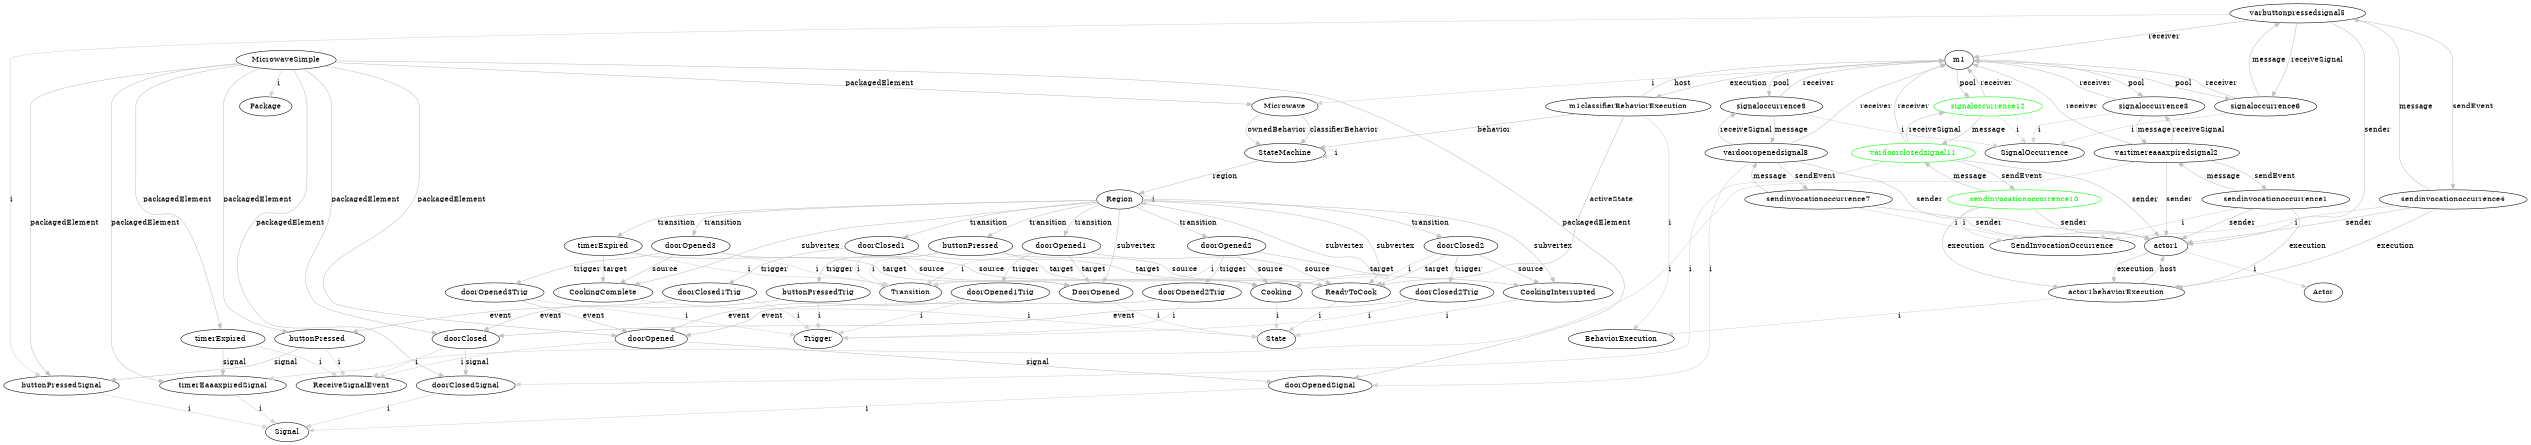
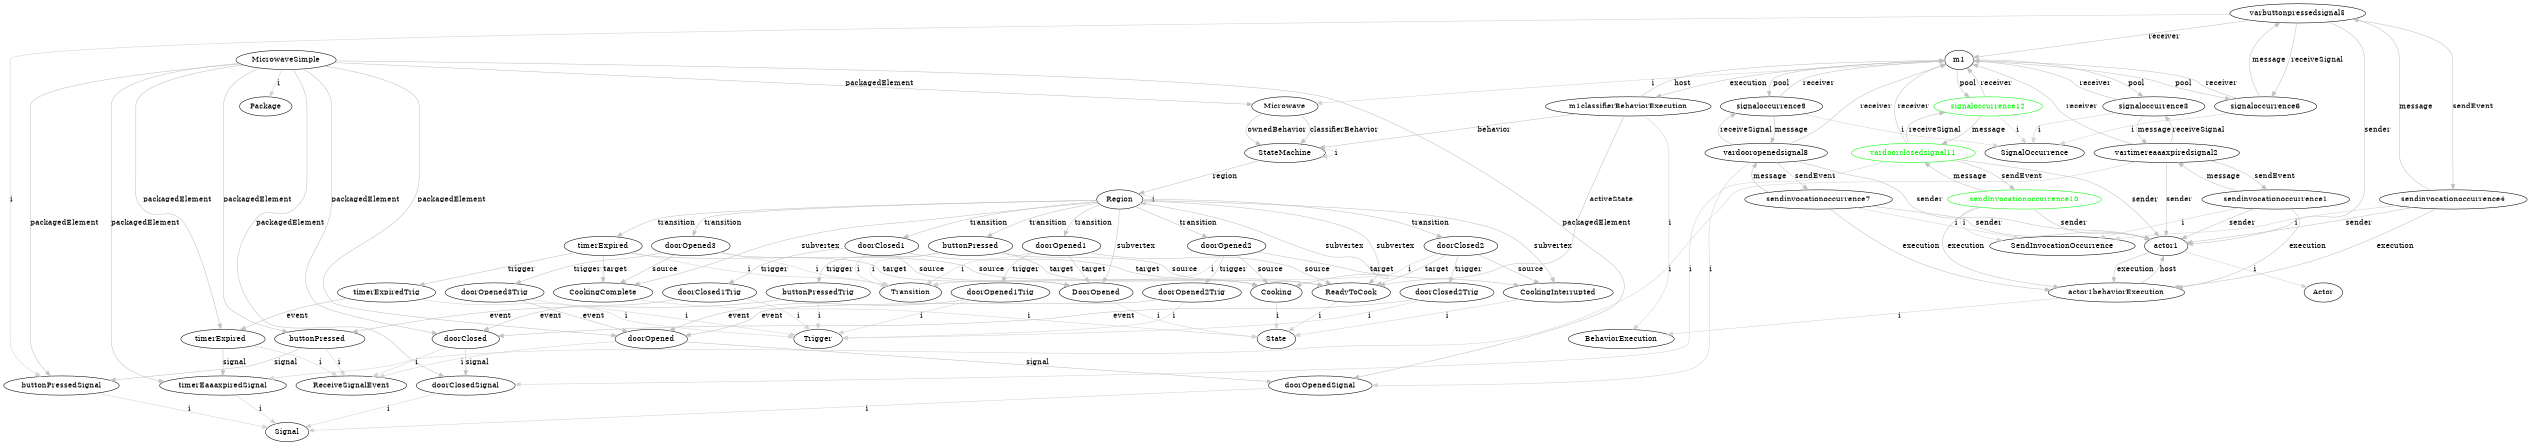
  digraph {
    edge [color=grey]
    MicrowaveSimple
    Package
    Microwave
    doorClosed
    doorOpened
    "buttonPressed  "
    "timerExpired  "
    doorClosedSignal
    doorOpenedSignal
    timerEaaaxpiredSignal
    buttonPressedSignal
    StateMachine
    ReceiveSignalEvent
    Signal
    Region
    DoorOpened
    ReadyToCook
    Cooking
    CookingInterrupted
    CookingComplete
    doorClosed1
    doorOpened1
    buttonPressed
    doorClosed2
    doorOpened2
    timerExpired
    doorOpened3
    State
    Transition
    doorClosed1Trig
    doorOpened1Trig
    buttonPressedTrig
    doorClosed2Trig
    doorOpened2Trig
+   timerExpiredTrig
    doorOpened3Trig
    Trigger
    m1
    m1classifierBehaviorExecution
    signaloccurrence3
    signaloccurrence6
    signaloccurrence9
    signaloccurrence12 [color=green fontcolor=green]
    BehaviorExecution
    vartimereaaaxpiredsignal2
    SignalOccurrence
    varbuttonpressedsignal5
    vardooropenedsignal8
    vardoorclosedsignal11 [color=green fontcolor=green]
    actor1
    Actor
    actor1behaviorExecution
    sendinvocationoccurrence1
    SendInvocationOccurrence
    sendinvocationoccurrence4
    sendinvocationoccurrence7
    sendinvocationoccurrence10 [color=green fontcolor=green]
    MicrowaveSimple -> Package [color=lightgrey label=i]
    MicrowaveSimple -> Microwave [label=packagedElement]
    MicrowaveSimple -> doorClosed [label=packagedElement]
    MicrowaveSimple -> doorOpened [label=packagedElement]
    MicrowaveSimple -> "buttonPressed  " [label=packagedElement]
    MicrowaveSimple -> "timerExpired  " [label=packagedElement]
    MicrowaveSimple -> doorClosedSignal [label=packagedElement]
    MicrowaveSimple -> doorOpenedSignal [label=packagedElement]
    MicrowaveSimple -> timerEaaaxpiredSignal [label=packagedElement]
    MicrowaveSimple -> buttonPressedSignal [label=packagedElement]
    Microwave -> StateMachine [label=classifierBehavior]
    Microwave -> StateMachine [label=ownedBehavior]
    doorClosed -> doorClosedSignal [label=signal]
    doorClosed -> ReceiveSignalEvent [color=lightgrey label=i]
    doorOpened -> doorOpenedSignal [label=signal]
    doorOpened -> ReceiveSignalEvent [color=lightgrey label=i]
    "buttonPressed  " -> buttonPressedSignal [label=signal]
    "buttonPressed  " -> ReceiveSignalEvent [color=lightgrey label=i]
    "timerExpired  " -> timerEaaaxpiredSignal [label=signal]
    "timerExpired  " -> ReceiveSignalEvent [color=lightgrey label=i]
    doorClosedSignal -> Signal [color=lightgrey label=i]
    doorOpenedSignal -> Signal [color=lightgrey label=i]
    timerEaaaxpiredSignal -> Signal [color=lightgrey label=i]
    buttonPressedSignal -> Signal [color=lightgrey label=i]
    StateMachine -> StateMachine [color=lightgrey label=i]
    StateMachine -> Region [label=region]
    Region -> Region [color=lightgrey label=i]
    Region -> DoorOpened [label=subvertex]
    Region -> ReadyToCook [label=subvertex]
    Region -> Cooking [label=subvertex]
    Region -> CookingInterrupted [label=subvertex]
    Region -> CookingComplete [label=subvertex]
    Region -> doorClosed1 [label=transition]
    Region -> doorOpened1 [label=transition]
    Region -> buttonPressed [label=transition]
    Region -> doorClosed2 [label=transition]
    Region -> doorOpened2 [label=transition]
    Region -> timerExpired [label=transition]
    Region -> doorOpened3 [label=transition]
    DoorOpened -> State [color=lightgrey label=i]
    ReadyToCook -> State [color=lightgrey label=i]
    Cooking -> State [color=lightgrey label=i]
    CookingInterrupted -> State [color=lightgrey label=i]
    CookingComplete -> State [color=lightgrey label=i]
    doorClosed1 -> DoorOpened [label=source]
    doorClosed1 -> ReadyToCook [label=target]
    doorClosed1 -> Transition [color=lightgrey label=i]
    doorClosed1 -> doorClosed1Trig [label=trigger]
    doorOpened1 -> DoorOpened [label=target]
    doorOpened1 -> ReadyToCook [label=source]
    doorOpened1 -> Transition [color=lightgrey label=i]
    doorOpened1 -> doorOpened1Trig [label=trigger]
    buttonPressed -> ReadyToCook [label=source]
    buttonPressed -> Cooking [label=target]
    buttonPressed -> Transition [color=lightgrey label=i]
    buttonPressed -> buttonPressedTrig [label=trigger]
    doorClosed2 -> ReadyToCook [label=target]
    doorClosed2 -> CookingInterrupted [label=source]
    doorClosed2 -> Transition [color=lightgrey label=i]
    doorClosed2 -> doorClosed2Trig [label=trigger]
    doorOpened2 -> Cooking [label=source]
    doorOpened2 -> CookingInterrupted [label=target]
    doorOpened2 -> Transition [color=lightgrey label=i]
    doorOpened2 -> doorOpened2Trig [label=trigger]
    timerExpired -> Cooking [label=source]
    timerExpired -> CookingComplete [label=target]
    timerExpired -> Transition [color=lightgrey label=i]
+   timerExpired -> timerExpiredTrig [label=trigger]
    doorOpened3 -> DoorOpened [label=target]
    doorOpened3 -> CookingComplete [label=source]
    doorOpened3 -> Transition [color=lightgrey label=i]
    doorOpened3 -> doorOpened3Trig [label=trigger]
    doorClosed1Trig -> doorClosed [label=event]
    doorClosed1Trig -> Trigger [color=lightgrey label=i]
    doorOpened1Trig -> doorOpened [label=event]
    doorOpened1Trig -> Trigger [color=lightgrey label=i]
    buttonPressedTrig -> "buttonPressed  " [label=event]
    buttonPressedTrig -> Trigger [color=lightgrey label=i]
    doorClosed2Trig -> doorClosed [label=event]
    doorClosed2Trig -> Trigger [color=lightgrey label=i]
    doorOpened2Trig -> doorOpened [label=event]
    doorOpened2Trig -> Trigger [color=lightgrey label=i]
+   timerExpiredTrig -> "timerExpired  " [label=event]
+   timerExpiredTrig -> Trigger [color=lightgrey label=i]
    doorOpened3Trig -> doorOpened [label=event]
    doorOpened3Trig -> Trigger [color=lightgrey label=i]
    m1 -> Microwave [color=lightgrey label=i]
    m1 -> m1classifierBehaviorExecution [label=execution]
    m1 -> signaloccurrence3 [label=pool]
    m1 -> signaloccurrence6 [label=pool]
    m1 -> signaloccurrence9 [label=pool]
    m1 -> signaloccurrence12 [label=pool]
    m1classifierBehaviorExecution -> StateMachine [label=behavior]
    m1classifierBehaviorExecution -> ReadyToCook [label=activeState]
    m1classifierBehaviorExecution -> m1 [label=host]
    m1classifierBehaviorExecution -> BehaviorExecution [color=lightgrey label=i]
    signaloccurrence3 -> m1 [label=receiver]
    signaloccurrence3 -> vartimereaaaxpiredsignal2 [label=message]
    signaloccurrence3 -> SignalOccurrence [color=lightgrey label=i]
    signaloccurrence6 -> m1 [label=receiver]
    signaloccurrence6 -> SignalOccurrence [color=lightgrey label=i]
    signaloccurrence6 -> varbuttonpressedsignal5 [label=message]
    signaloccurrence9 -> m1 [label=receiver]
    signaloccurrence9 -> SignalOccurrence [color=lightgrey label=i]
    signaloccurrence9 -> vardooropenedsignal8 [label=message]
    signaloccurrence12 -> m1 [label=receiver]
    signaloccurrence12 -> SignalOccurrence [color=lightgrey label=i]
    signaloccurrence12 -> vardoorclosedsignal11 [label=message]
    vartimereaaaxpiredsignal2 -> timerEaaaxpiredSignal [color=lightgrey label=i]
    vartimereaaaxpiredsignal2 -> m1 [label=receiver]
    vartimereaaaxpiredsignal2 -> signaloccurrence3 [label=receiveSignal]
    vartimereaaaxpiredsignal2 -> actor1 [label=sender]
    vartimereaaaxpiredsignal2 -> sendinvocationoccurrence1 [label=sendEvent]
    varbuttonpressedsignal5 -> buttonPressedSignal [color=lightgrey label=i]
    varbuttonpressedsignal5 -> m1 [label=receiver]
    varbuttonpressedsignal5 -> signaloccurrence6 [label=receiveSignal]
    varbuttonpressedsignal5 -> actor1 [label=sender]
    varbuttonpressedsignal5 -> sendinvocationoccurrence4 [label=sendEvent]
    vardooropenedsignal8 -> doorOpenedSignal [color=lightgrey label=i]
    vardooropenedsignal8 -> m1 [label=receiver]
    vardooropenedsignal8 -> signaloccurrence9 [label=receiveSignal]
    vardooropenedsignal8 -> actor1 [label=sender]
    vardooropenedsignal8 -> sendinvocationoccurrence7 [label=sendEvent]
    vardoorclosedsignal11 -> doorClosedSignal [color=lightgrey label=i]
    vardoorclosedsignal11 -> m1 [label=receiver]
    vardoorclosedsignal11 -> signaloccurrence12 [label=receiveSignal]
    vardoorclosedsignal11 -> actor1 [label=sender]
    vardoorclosedsignal11 -> sendinvocationoccurrence10 [label=sendEvent]
    actor1 -> Actor [color=lightgrey label=i]
    actor1 -> actor1behaviorExecution [label=execution]
    actor1behaviorExecution -> BehaviorExecution [color=lightgrey label=i]
    actor1behaviorExecution -> actor1 [label=host]
    sendinvocationoccurrence1 -> vartimereaaaxpiredsignal2 [label=message]
    sendinvocationoccurrence1 -> actor1 [label=sender]
    sendinvocationoccurrence1 -> actor1behaviorExecution [label=execution]
    sendinvocationoccurrence1 -> SendInvocationOccurrence [color=lightgrey label=i]
    sendinvocationoccurrence4 -> varbuttonpressedsignal5 [label=message]
    sendinvocationoccurrence4 -> actor1 [label=sender]
    sendinvocationoccurrence4 -> actor1behaviorExecution [label=execution]
    sendinvocationoccurrence4 -> SendInvocationOccurrence [color=lightgrey label=i]
    sendinvocationoccurrence7 -> vardooropenedsignal8 [label=message]
    sendinvocationoccurrence7 -> actor1 [label=sender]
+   sendinvocationoccurrence7 -> actor1behaviorExecution [label=execution]
    sendinvocationoccurrence7 -> SendInvocationOccurrence [color=lightgrey label=i]
    sendinvocationoccurrence10 -> vardoorclosedsignal11 [label=message]
    sendinvocationoccurrence10 -> actor1 [label=sender]
    sendinvocationoccurrence10 -> actor1behaviorExecution [label=execution]
    sendinvocationoccurrence10 -> SendInvocationOccurrence [color=lightgrey label=i]
  }
